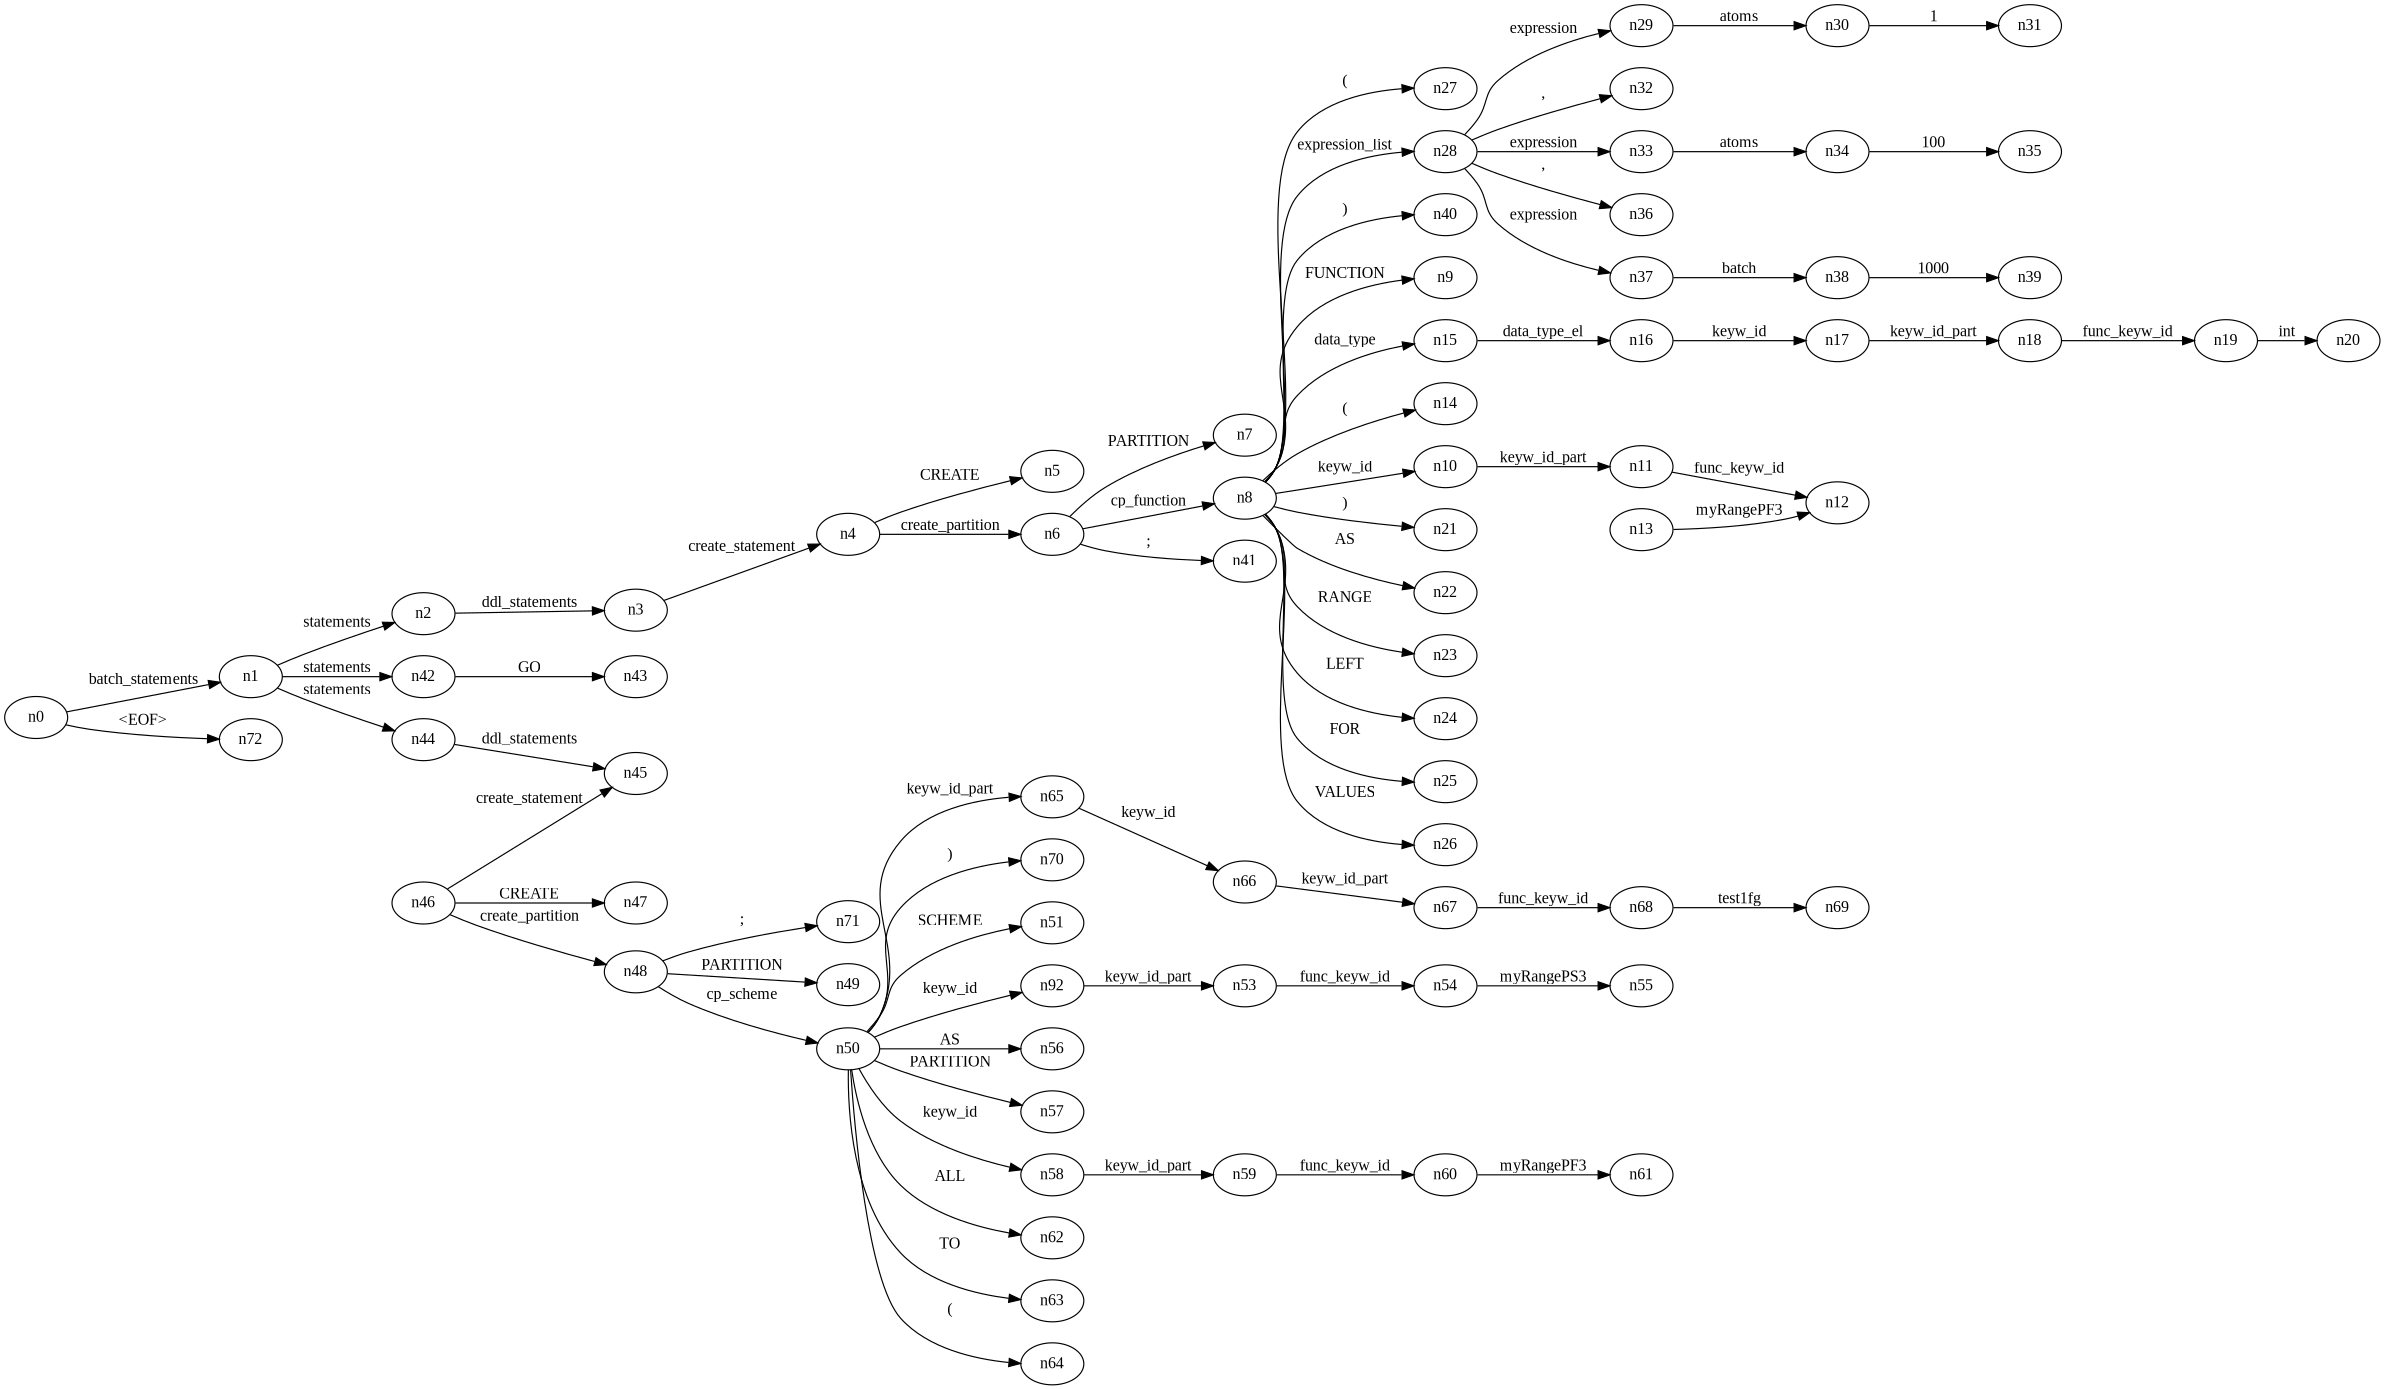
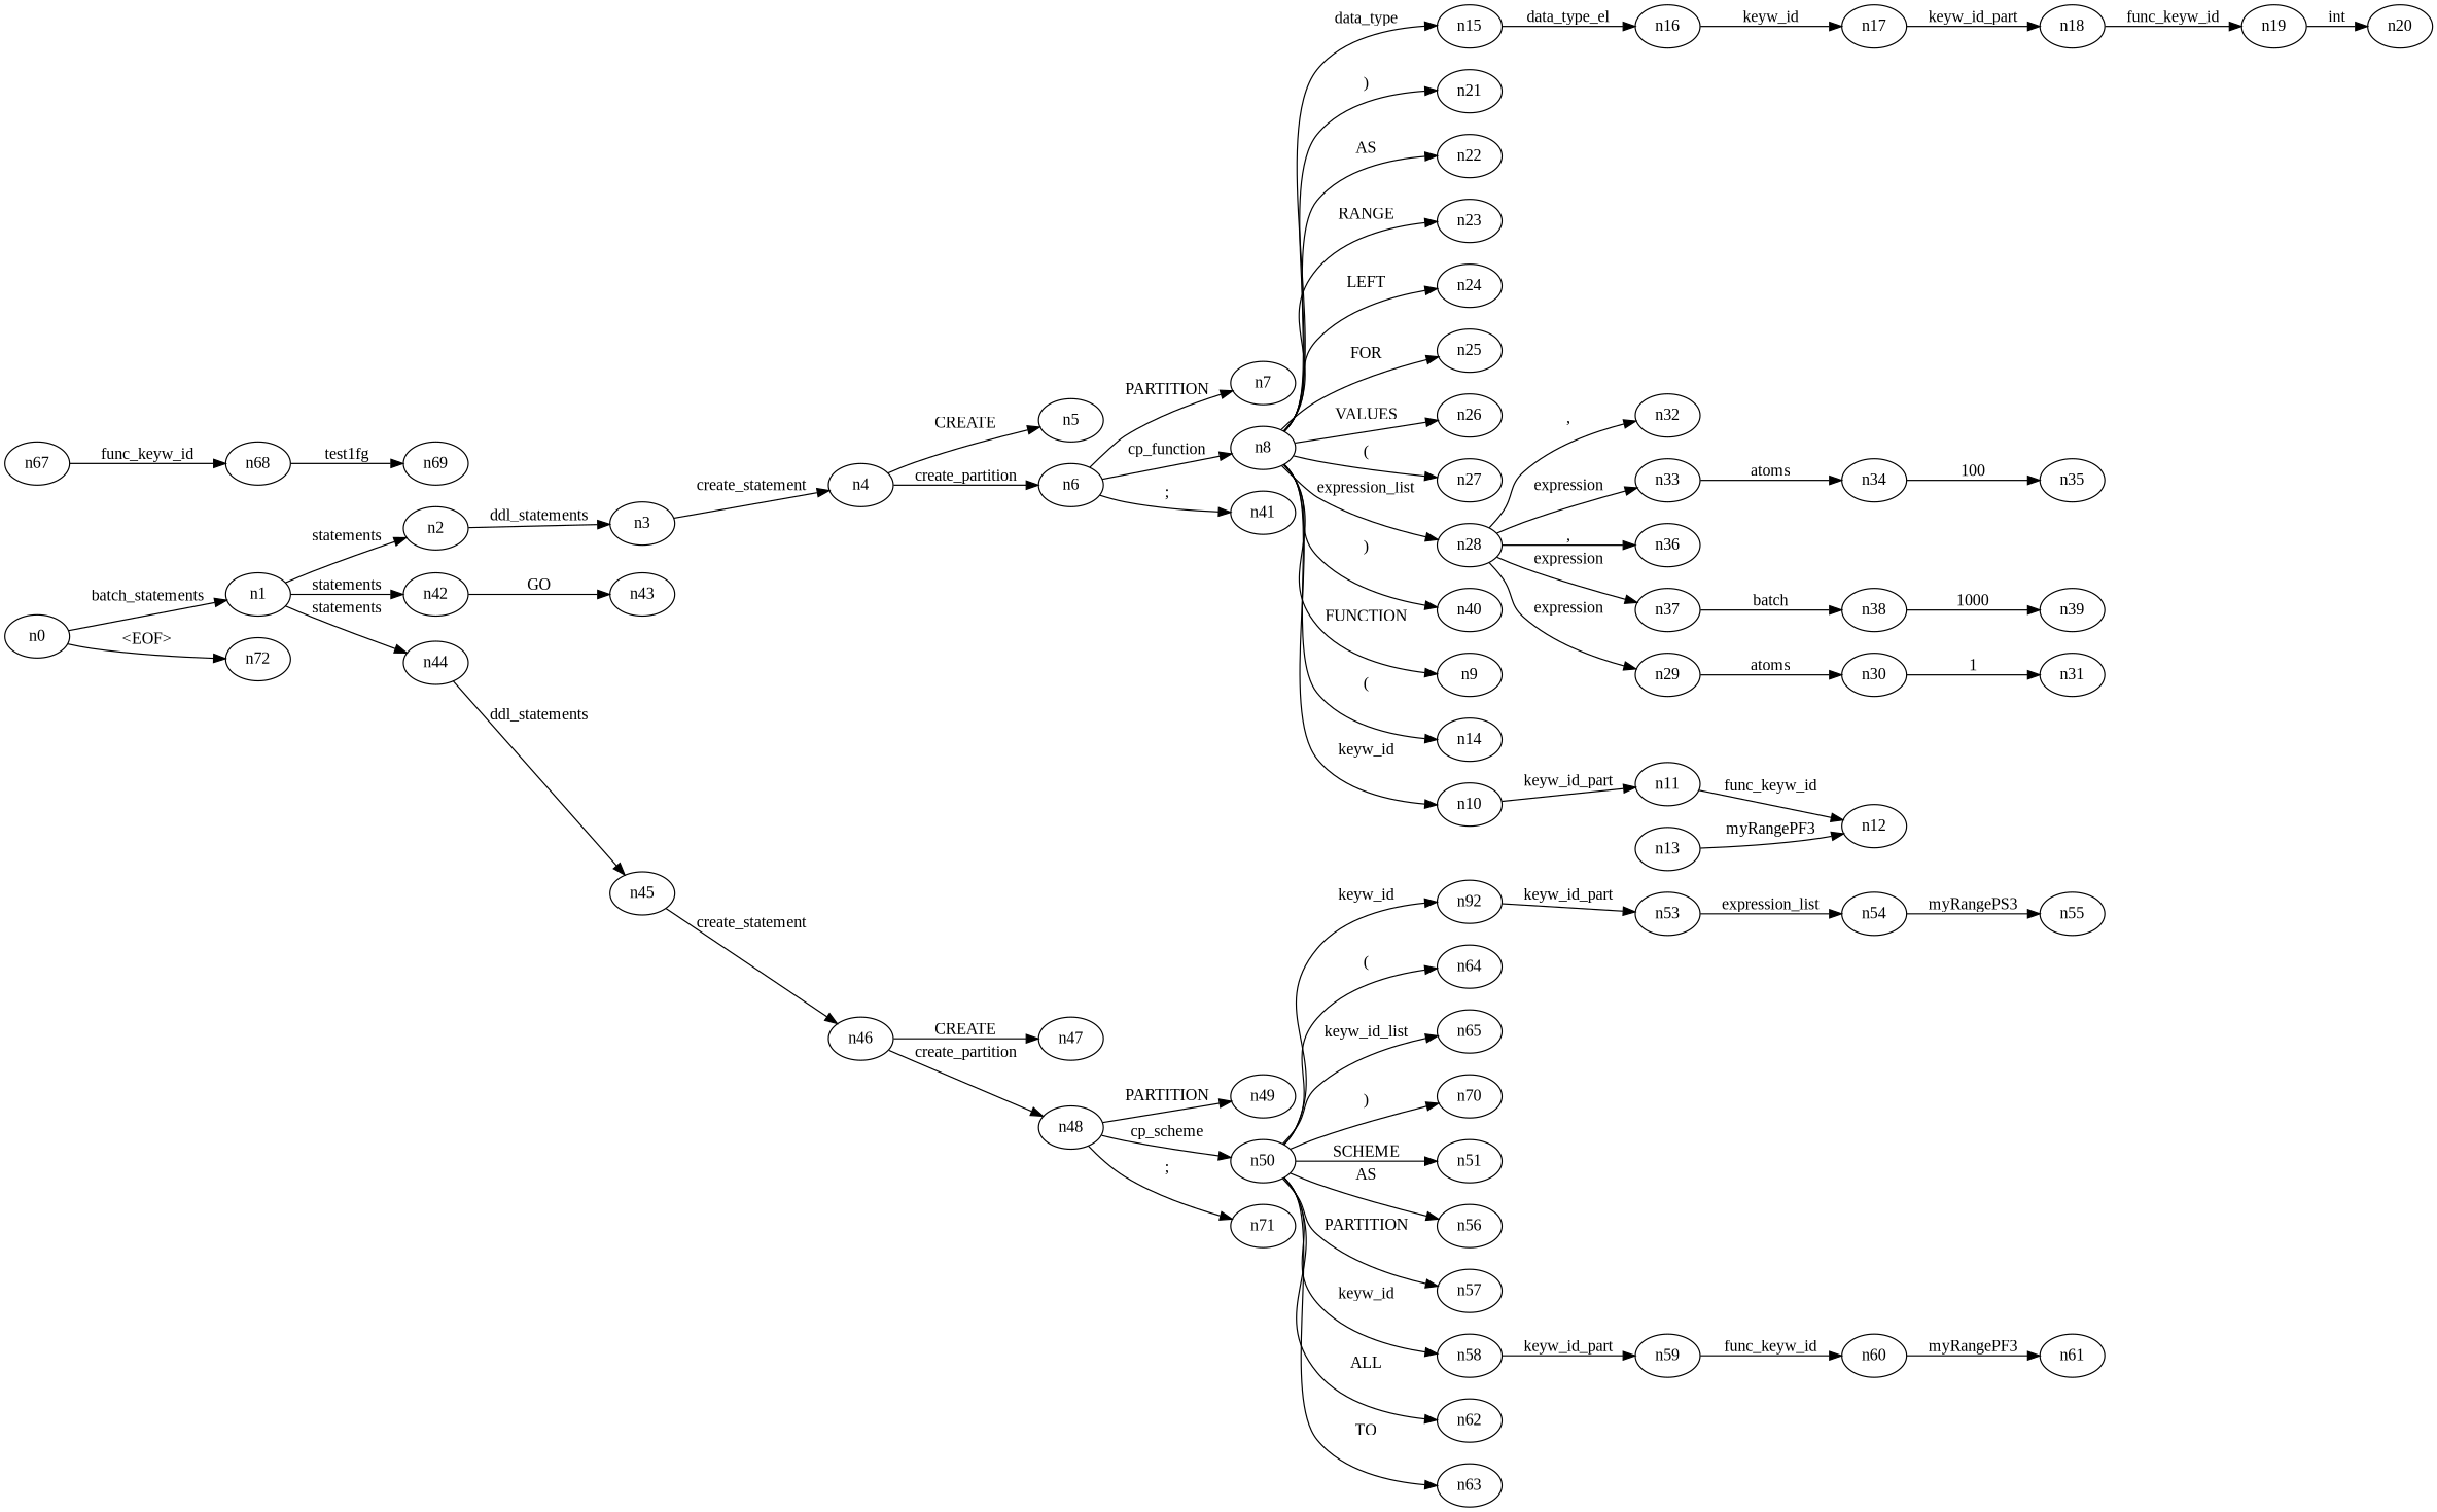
  digraph {
    fontname="Liberation Serif"
    rankdir=LR
    node [fontname="Liberation Serif"]
    edge [fontname="Liberation Serif"]
    n0
    n1
    n72
    n2
    n42
    n44
    n3
    n43
    n45
    n4
    n5
    n6
    n7
    n8
    n41
    n9
    n10
    n14
    n15
    n21
    n22
    n23
    n24
    n25
    n26
    n27
    n28
    n40
    n11
    n16
    n29
    n32
    n33
    n36
    n37
    n12
    n13
    n17
    n18
    n19
    n20
    n30
    n34
    n38
    n31
    n35
    n39
    n46
    n47
    n48
    n49
    n50
    n71
    n51
    n52 [label=n92]
    n56
    n57
    n58
    n62
    n63
    n64
    n65
    n70
    n53
    n59
-   n66
    n54
    n55
    n60
    n61
    n67
    n68
    n69
    n0 -> n1 [label=batch_statements]
    n0 -> n72 [label="<EOF>"]
    n1 -> n2 [label=statements]
    n1 -> n42 [label=statements]
    n1 -> n44 [label=statements]
    n2 -> n3 [label=ddl_statements]
    n42 -> n43 [label=GO]
    n44 -> n45 [label=ddl_statements]
    n3 -> n4 [label=create_statement]
-   n46 -> n45 [label=create_statement]
+   n45 -> n46 [label=create_statement]
    n4 -> n5 [label=CREATE]
    n4 -> n6 [label=create_partition]
    n6 -> n7 [label=PARTITION]
    n6 -> n8 [label=cp_function]
    n6 -> n41 [label=";"]
    n8 -> n9 [label=FUNCTION]
    n8 -> n10 [label=keyw_id]
    n8 -> n14 [label="("]
    n8 -> n15 [label=data_type]
    n8 -> n21 [label=")"]
    n8 -> n22 [label=AS]
    n8 -> n23 [label=RANGE]
    n8 -> n24 [label=LEFT]
    n8 -> n25 [label=FOR]
    n8 -> n26 [label=VALUES]
    n8 -> n27 [label="("]
    n8 -> n28 [label=expression_list]
    n8 -> n40 [label=")"]
    n10 -> n11 [label=keyw_id_part]
    n15 -> n16 [label=data_type_el]
    n28 -> n29 [label=expression]
    n28 -> n32 [label=","]
    n28 -> n33 [label=expression]
    n28 -> n36 [label=","]
    n28 -> n37 [label=expression]
    n11 -> n12 [label=func_keyw_id]
    n16 -> n17 [label=keyw_id]
    n29 -> n30 [label=atoms]
    n33 -> n34 [label=atoms]
    n37 -> n38 [label=batch]
    n13 -> n12 [label=myRangePF3]
    n17 -> n18 [label=keyw_id_part]
    n18 -> n19 [label=func_keyw_id]
    n19 -> n20 [label=int]
    n30 -> n31 [label=1]
    n34 -> n35 [label=100]
    n38 -> n39 [label=1000]
    n46 -> n47 [label=CREATE]
    n46 -> n48 [label=create_partition]
    n48 -> n49 [label=PARTITION]
    n48 -> n50 [label=cp_scheme]
    n48 -> n71 [label=";"]
    n50 -> n51 [label=SCHEME]
    n50 -> n52 [label=keyw_id]
    n50 -> n56 [label=AS]
    n50 -> n57 [label=PARTITION]
    n50 -> n58 [label=keyw_id]
    n50 -> n62 [label=ALL]
    n50 -> n63 [label=TO]
    n50 -> n64 [label="("]
-   n50 -> n65 [label=keyw_id_part]
+   n50 -> n65 [label=keyw_id_list]
    n50 -> n70 [label=")"]
    n52 -> n53 [label=keyw_id_part]
    n58 -> n59 [label=keyw_id_part]
-   n65 -> n66 [label=keyw_id]
-   n53 -> n54 [label=func_keyw_id]
+   n53 -> n54 [label=expression_list]
    n59 -> n60 [label=func_keyw_id]
-   n66 -> n67 [label=keyw_id_part]
    n54 -> n55 [label=myRangePS3]
    n60 -> n61 [label=myRangePF3]
    n67 -> n68 [label=func_keyw_id]
    n68 -> n69 [label=test1fg]
  }
